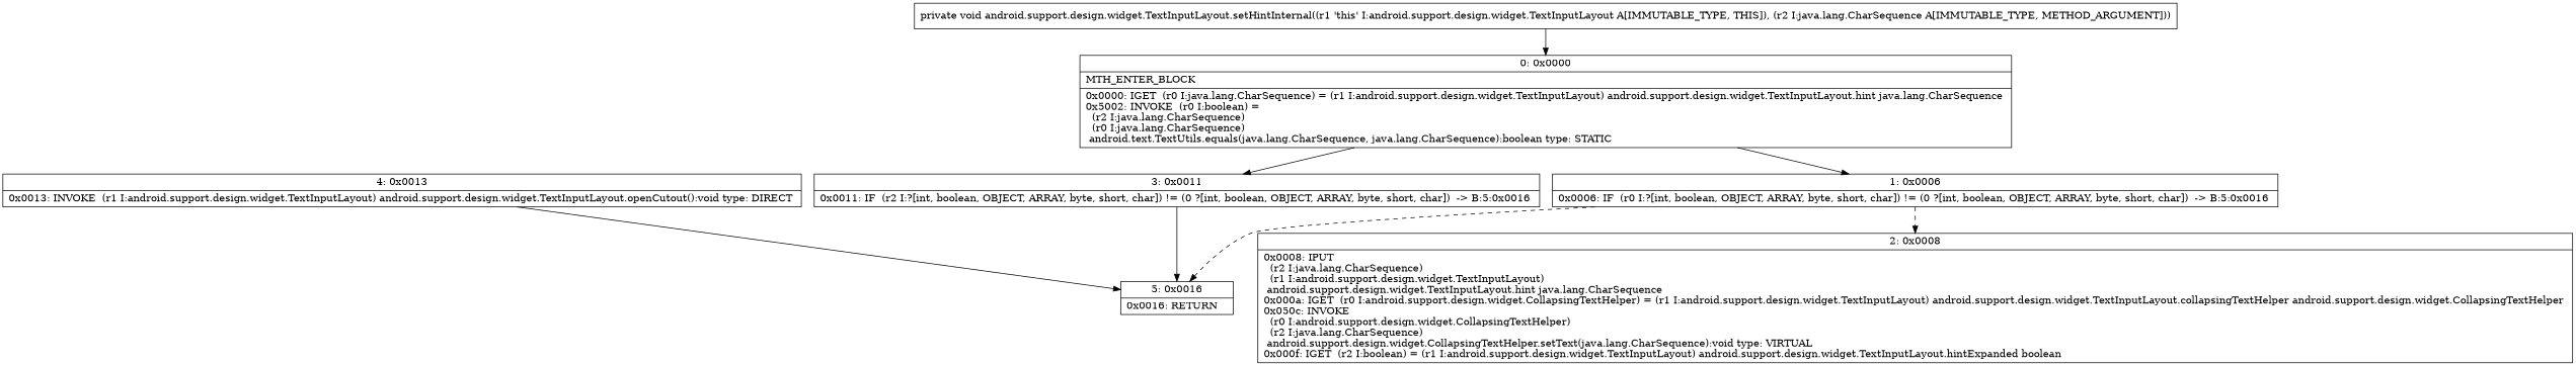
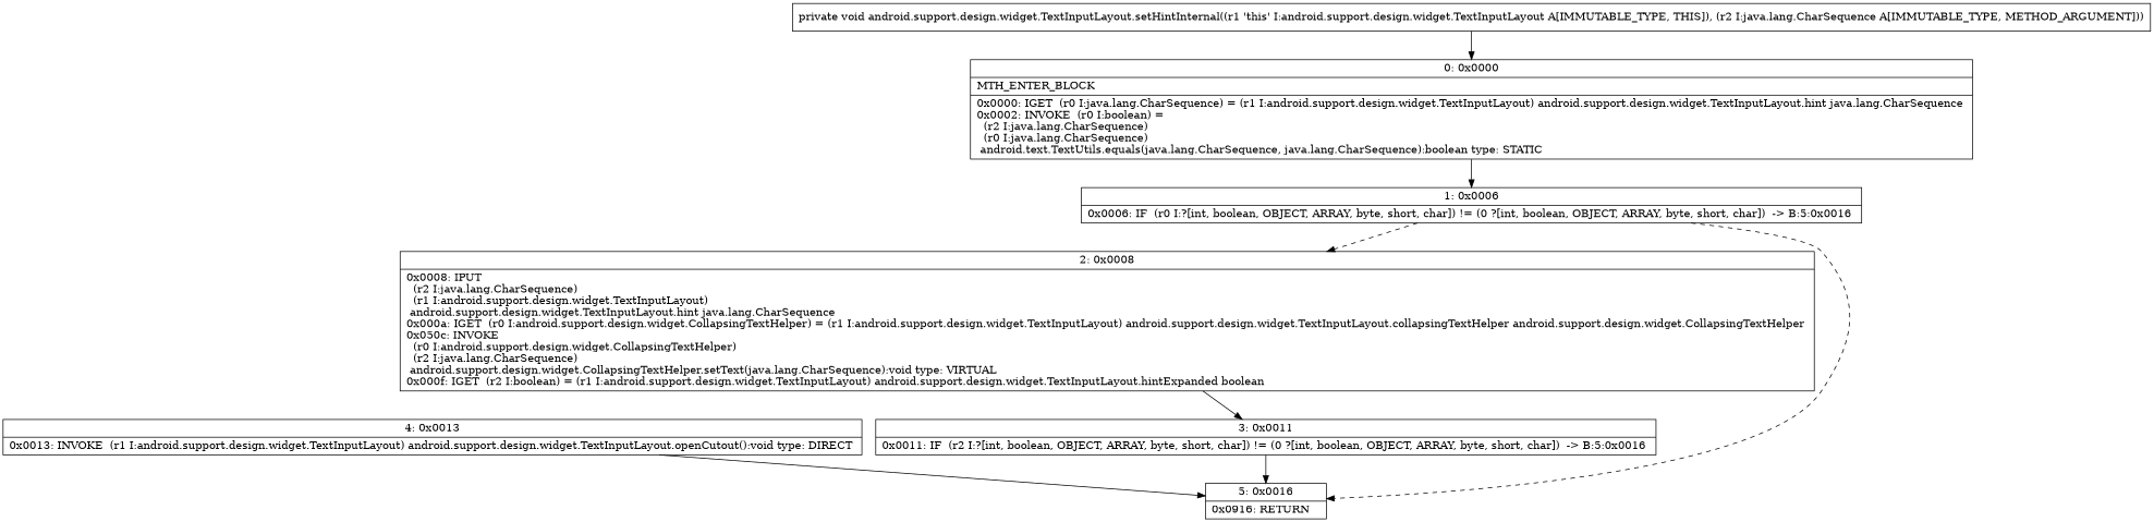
  digraph {
    node [shape=record]
-   n1 [label="{0\:\ 0x0000|MTH_ENTER_BLOCK\l|0x0000: IGET  (r0 I:java.lang.CharSequence) = (r1 I:android.support.design.widget.TextInputLayout) android.support.design.widget.TextInputLayout.hint java.lang.CharSequence \l0x5002: INVOKE  (r0 I:boolean) = \l  (r2 I:java.lang.CharSequence)\l  (r0 I:java.lang.CharSequence)\l android.text.TextUtils.equals(java.lang.CharSequence, java.lang.CharSequence):boolean type: STATIC \l}"]
+   n1 [label="{0\:\ 0x0000|MTH_ENTER_BLOCK\l|0x0000: IGET  (r0 I:java.lang.CharSequence) = (r1 I:android.support.design.widget.TextInputLayout) android.support.design.widget.TextInputLayout.hint java.lang.CharSequence \l0x0002: INVOKE  (r0 I:boolean) = \l  (r2 I:java.lang.CharSequence)\l  (r0 I:java.lang.CharSequence)\l android.text.TextUtils.equals(java.lang.CharSequence, java.lang.CharSequence):boolean type: STATIC \l}"]
    n2 [label="{1\:\ 0x0006|0x0006: IF  (r0 I:?[int, boolean, OBJECT, ARRAY, byte, short, char]) != (0 ?[int, boolean, OBJECT, ARRAY, byte, short, char])  \-\> B:5:0x0016 \l}"]
    n3 [label="{2\:\ 0x0008|0x0008: IPUT  \l  (r2 I:java.lang.CharSequence)\l  (r1 I:android.support.design.widget.TextInputLayout)\l android.support.design.widget.TextInputLayout.hint java.lang.CharSequence \l0x000a: IGET  (r0 I:android.support.design.widget.CollapsingTextHelper) = (r1 I:android.support.design.widget.TextInputLayout) android.support.design.widget.TextInputLayout.collapsingTextHelper android.support.design.widget.CollapsingTextHelper \l0x050c: INVOKE  \l  (r0 I:android.support.design.widget.CollapsingTextHelper)\l  (r2 I:java.lang.CharSequence)\l android.support.design.widget.CollapsingTextHelper.setText(java.lang.CharSequence):void type: VIRTUAL \l0x000f: IGET  (r2 I:boolean) = (r1 I:android.support.design.widget.TextInputLayout) android.support.design.widget.TextInputLayout.hintExpanded boolean \l}"]
-   n4 [label="{5\:\ 0x0016|0x0016: RETURN   \l}"]
+   n4 [label="{5\:\ 0x0016|0x0916: RETURN   \l}"]
    n5 [label="{3\:\ 0x0011|0x0011: IF  (r2 I:?[int, boolean, OBJECT, ARRAY, byte, short, char]) != (0 ?[int, boolean, OBJECT, ARRAY, byte, short, char])  \-\> B:5:0x0016 \l}"]
    n6 [label="{4\:\ 0x0013|0x0013: INVOKE  (r1 I:android.support.design.widget.TextInputLayout) android.support.design.widget.TextInputLayout.openCutout():void type: DIRECT \l}"]
    n7 [label="{private void android.support.design.widget.TextInputLayout.setHintInternal((r1 'this' I:android.support.design.widget.TextInputLayout A[IMMUTABLE_TYPE, THIS]), (r2 I:java.lang.CharSequence A[IMMUTABLE_TYPE, METHOD_ARGUMENT])) }"]
    n1 -> n2
    n2 -> n3 [style=dashed]
    n2 -> n4 [style=dashed]
-   n1 -> n5
+   n3 -> n5
    n5 -> n4
    n6 -> n4
    n7 -> n1
  }
